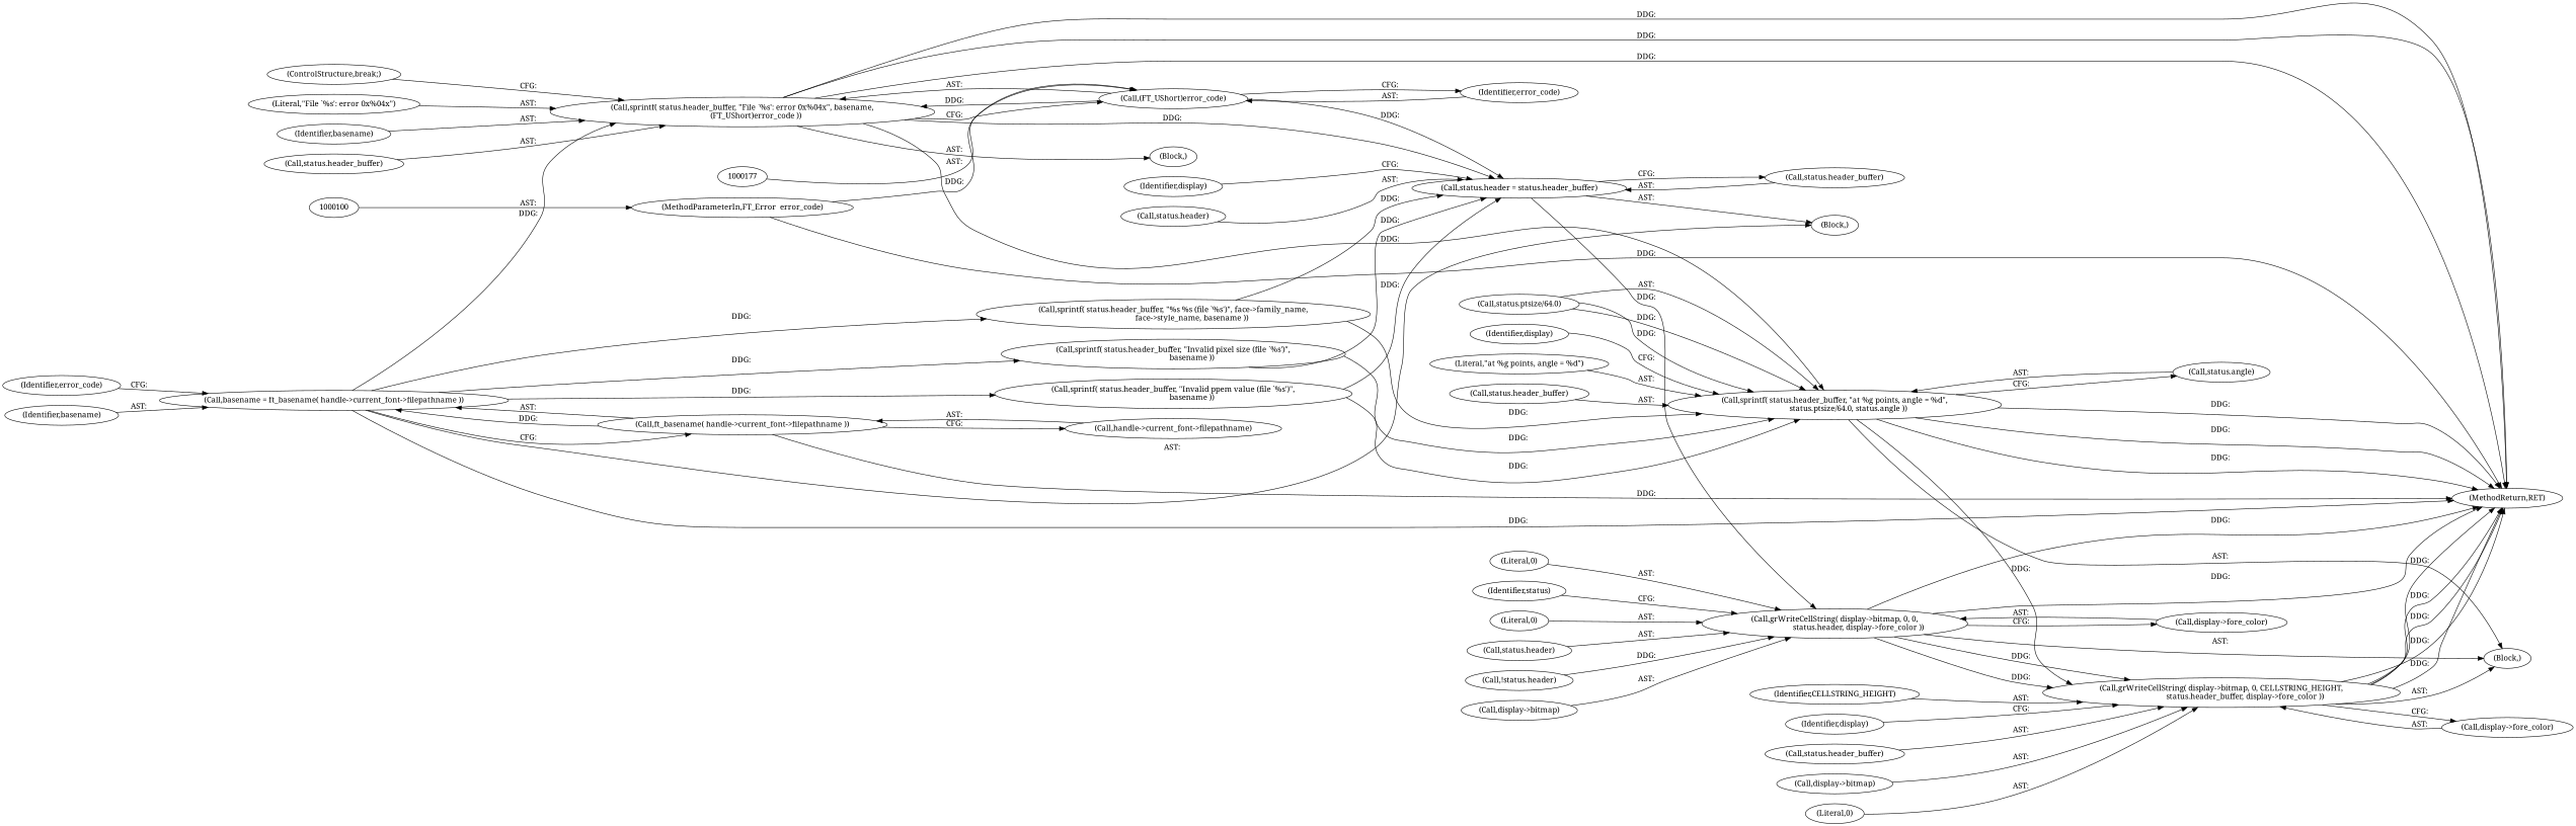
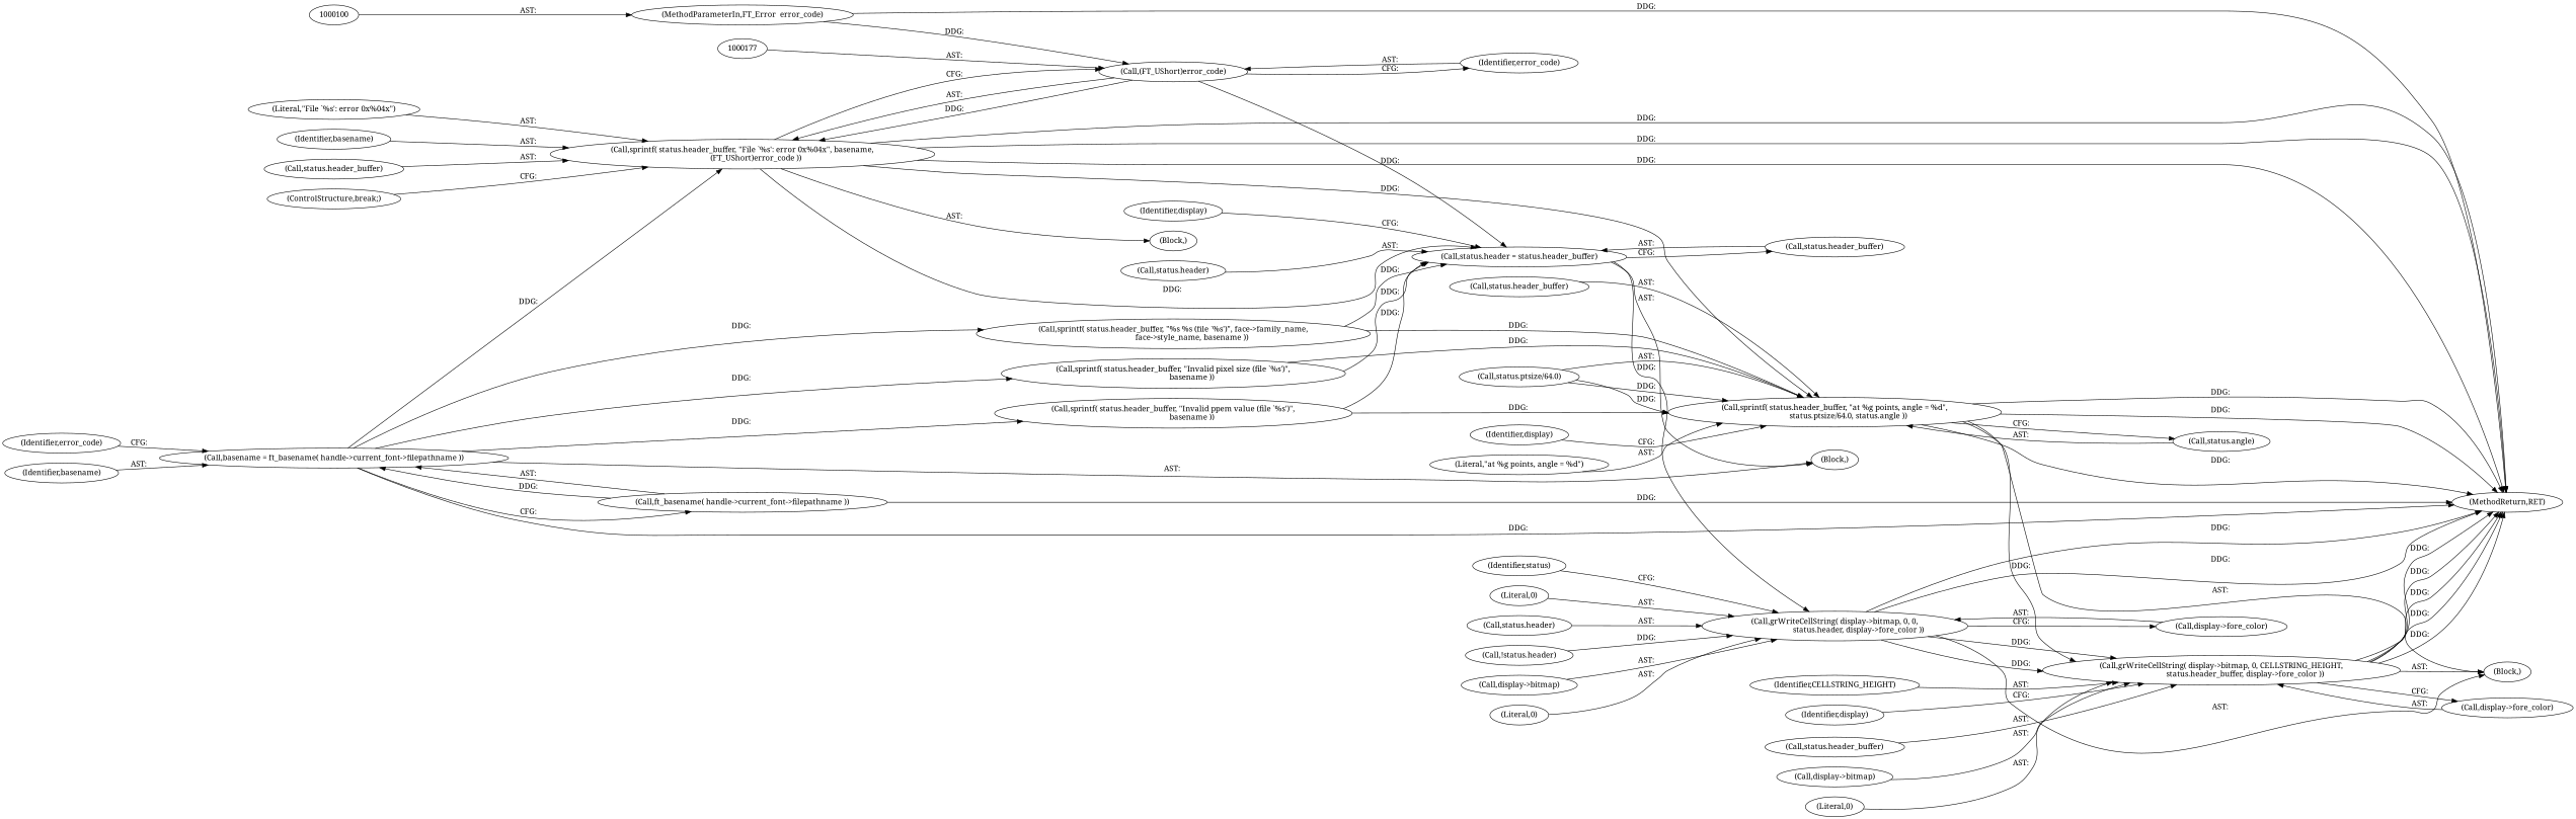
  digraph {
    fontname="Noto Serif"
    rankdir=LR
    node [fontname="Noto Serif"]
    edge [fontname="Noto Serif"]
    n1 [label="(Call,sprintf( status.header_buffer, \"File `%s': error 0x%04x\", basename,\n             (FT_UShort)error_code ))"]
    n2 [label="(Call,(FT_UShort)error_code)"]
    n3 [label="(Call,status.header = status.header_buffer)"]
    n4 [label="(Call,sprintf( status.header_buffer, \"at %g points, angle = %d\",\n             status.ptsize/64.0, status.angle ))"]
    n5 [label="(Block,)"]
    n6 [label="(MethodReturn,RET)"]
    n7 [label="(Identifier,error_code)"]
    n8 [label="(Block,)"]
    n9 [label="(Call,grWriteCellString( display->bitmap, 0, 0,\n                       status.header, display->fore_color ))"]
    n10 [label="(Call,status.header_buffer)"]
    n11 [label="(Call,grWriteCellString( display->bitmap, 0, CELLSTRING_HEIGHT,\n                       status.header_buffer, display->fore_color ))"]
    n12 [label="(Block,)"]
    n13 [label="(Call,status.angle)"]
    n14 [label="(Call,basename = ft_basename( handle->current_font->filepathname ))"]
    n15 [label="(Call,ft_basename( handle->current_font->filepathname ))"]
    n16 [label="(Call,sprintf( status.header_buffer, \"%s %s (file `%s')\", face->family_name,\n                  face->style_name, basename ))"]
    n17 [label="(Call,sprintf( status.header_buffer, \"Invalid ppem value (file `%s')\",\n                  basename ))"]
    n18 [label="(Call,sprintf( status.header_buffer, \"Invalid pixel size (file `%s')\",\n                  basename ))"]
-   n19 [label="(Call,handle->current_font->filepathname)"]
    n20 [label="(MethodParameterIn,FT_Error  error_code)"]
    1000100
    n22 [label="(Call,display->fore_color)"]
    n23 [label="(Call,display->fore_color)"]
    n24 [label="(Call,display->bitmap)"]
    n25 [label="(Identifier,basename)"]
    n26 [label="(Literal,0)"]
    n27 [label="(Identifier,error_code)"]
    n28 [label="(Call,display->bitmap)"]
    n29 [label="(Call,status.header_buffer)"]
    n30 [label="(Call,status.ptsize/64.0)"]
    n31 [label="(Identifier,display)"]
    n32 [label="(Literal,0)"]
    n33 [label="(Identifier,display)"]
    n34 [label="(Literal,\"at %g points, angle = %d\")"]
    n35 [label="(Call,status.header_buffer)"]
    n36 [label="(Identifier,basename)"]
    n37 [label="(Identifier,CELLSTRING_HEIGHT)"]
    n38 [label="(Identifier,status)"]
    n39 [label="(ControlStructure,break;)"]
    n40 [label="(Identifier,display)"]
    n41 [label="(Literal,0)"]
    n42 [label="(Literal,\"File `%s': error 0x%04x\")"]
    n43 [label="(Call,status.header_buffer)"]
    n44 [label="(Call,status.header)"]
    n45 [label="(Call,!status.header)"]
    n46 [label="(Call,status.header)"]
    1000177
    n1 -> n2 [label="CFG: "]
    n1 -> n3 [label="DDG: "]
    n1 -> n4 [label="DDG: "]
    n1 -> n5 [label="AST: "]
    n1 -> n6 [label="DDG: "]
    n1 -> n6 [label="DDG: "]
    n1 -> n6 [label="DDG: "]
    n2 -> n1 [label="AST: "]
    n2 -> n1 [label="DDG: "]
    n2 -> n3 [label="DDG: "]
    n2 -> n7 [label="CFG: "]
    n3 -> n8 [label="AST: "]
    n3 -> n9 [label="DDG: "]
    n3 -> n10 [label="CFG: "]
    n4 -> n6 [label="DDG: "]
    n4 -> n6 [label="DDG: "]
    n4 -> n6 [label="DDG: "]
    n4 -> n11 [label="DDG: "]
    n4 -> n12 [label="AST: "]
    n4 -> n13 [label="CFG: "]
    n7 -> n2 [label="AST: "]
    n9 -> n6 [label="DDG: "]
    n9 -> n6 [label="DDG: "]
    n9 -> n11 [label="DDG: "]
    n9 -> n11 [label="DDG: "]
    n9 -> n12 [label="AST: "]
    n9 -> n22 [label="CFG: "]
    n10 -> n3 [label="AST: "]
    n11 -> n6 [label="DDG: "]
    n11 -> n6 [label="DDG: "]
    n11 -> n6 [label="DDG: "]
    n11 -> n6 [label="DDG: "]
    n11 -> n6 [label="DDG: "]
    n11 -> n12 [label="AST: "]
    n11 -> n23 [label="CFG: "]
    n13 -> n4 [label="AST: "]
    n14 -> n1 [label="DDG: "]
    n14 -> n6 [label="DDG: "]
    n14 -> n8 [label="AST: "]
    n14 -> n15 [label="CFG: "]
    n14 -> n16 [label="DDG: "]
    n14 -> n17 [label="DDG: "]
    n14 -> n18 [label="DDG: "]
    n15 -> n6 [label="DDG: "]
    n15 -> n14 [label="AST: "]
    n15 -> n14 [label="DDG: "]
-   n15 -> n19 [label="CFG: "]
    n16 -> n3 [label="DDG: "]
    n16 -> n4 [label="DDG: "]
    n17 -> n3 [label="DDG: "]
    n17 -> n4 [label="DDG: "]
    n18 -> n3 [label="DDG: "]
    n18 -> n4 [label="DDG: "]
-   n19 -> n15 [label="AST: "]
    n20 -> n2 [label="DDG: "]
    n20 -> n6 [label="DDG: "]
    1000100 -> n20 [label="AST: "]
    n22 -> n9 [label="AST: "]
    n23 -> n11 [label="AST: "]
    n24 -> n9 [label="AST: "]
    n25 -> n1 [label="AST: "]
    n26 -> n9 [label="AST: "]
    n27 -> n14 [label="CFG: "]
    n28 -> n11 [label="AST: "]
    n29 -> n1 [label="AST: "]
    n30 -> n4 [label="AST: "]
    n30 -> n4 [label="DDG: "]
    n30 -> n4 [label="DDG: "]
    n31 -> n3 [label="CFG: "]
    n32 -> n11 [label="AST: "]
    n33 -> n4 [label="CFG: "]
    n34 -> n4 [label="AST: "]
    n35 -> n4 [label="AST: "]
    n36 -> n14 [label="AST: "]
    n37 -> n11 [label="AST: "]
    n38 -> n9 [label="CFG: "]
    n39 -> n1 [label="CFG: "]
    n40 -> n11 [label="CFG: "]
    n41 -> n9 [label="AST: "]
    n42 -> n1 [label="AST: "]
    n43 -> n11 [label="AST: "]
    n44 -> n9 [label="AST: "]
    n45 -> n9 [label="DDG: "]
    n46 -> n3 [label="AST: "]
    1000177 -> n2 [label="AST: "]
  }
